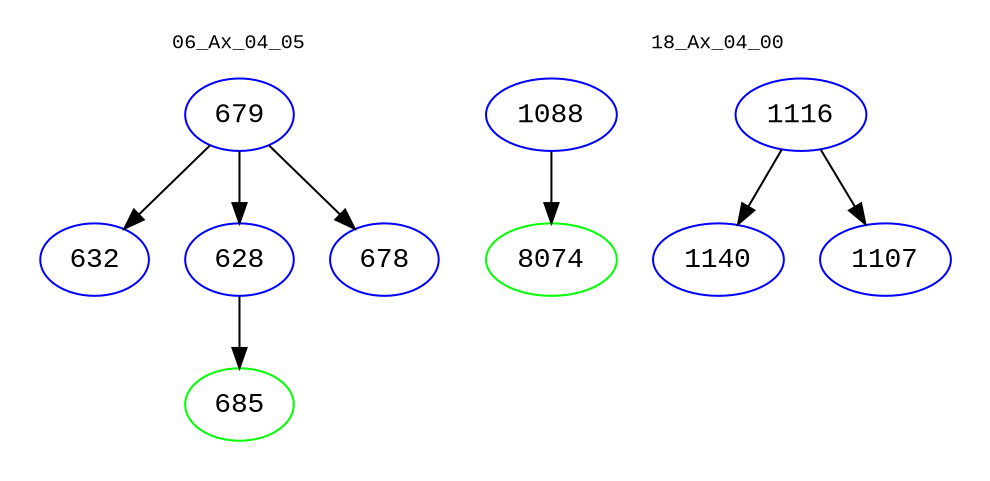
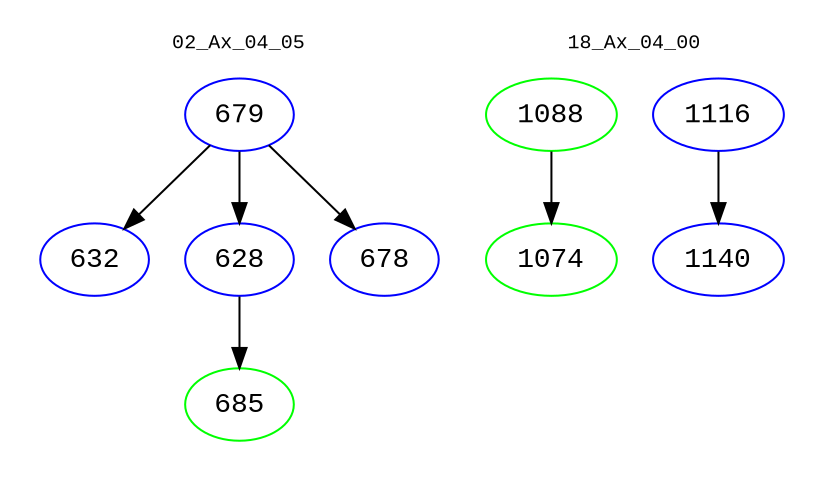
  digraph {
    fontname="Liberation Mono"
    node [color=blue fontname="Liberation Mono"]
    edge [color=black fontname="Liberation Mono"]
    n1 [label=679]
    n2 [label=632]
    n3 [label=628]
    n4 [label=678]
    n5 [color=green label=685]
    n6 [label=1116]
    n7 [label=1140]
-   n8 [label=1088]
-   n9 [label=1107]
-   n10 [color=green label=8074]
+   n8 [color=green label=1088]
+   n10 [color=green label=1074]
    subgraph cluster_1 {
      color=white
      fontsize=10
-     label="06_Ax_04_05"
+     label="02_Ax_04_05"
      n1
      n2
      n3
      n4
      n5
    }
    subgraph cluster_2 {
      color=white
      fontsize=10
      label="18_Ax_04_00"
      n6
      n7
      n8
-     n9
      n10
    }
    n1 -> n2
    n1 -> n3
    n1 -> n4
    n3 -> n5
    n6 -> n7
-   n6 -> n9
    n8 -> n10
  }
